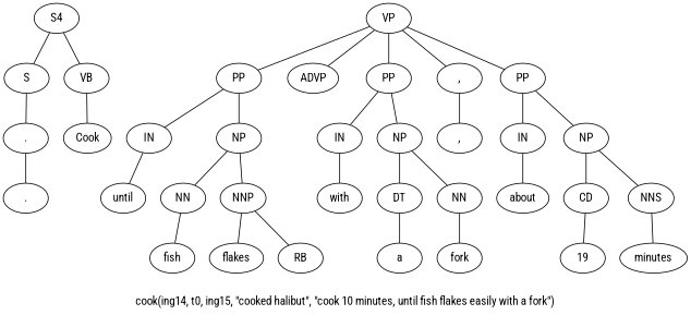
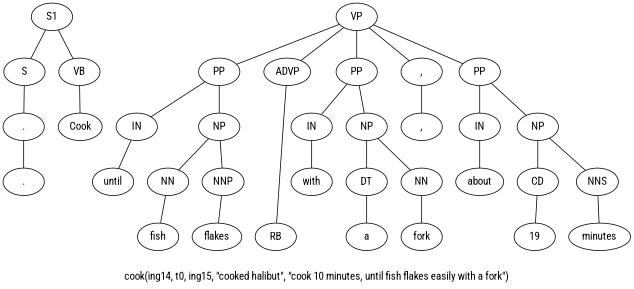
  graph {
    fontname="Roboto Condensed"
    label="cook(ing14, t0, ing15, \"cooked halibut\", \"cook 10 minutes, until fish flakes easily with a fork\")"
    node [fontname="Roboto Condensed"]
    edge [fontname="Roboto Condensed"]
-   n1 [label=S4]
+   n1 [label=S1]
    n2 [label=S]
    n3 [label=VB]
    n4 [label="."]
    n5 [label=VP]
    n6 [label=PP]
    n7 [label=ADVP]
    n8 [label=PP]
    n9 [label=","]
    n10 [label=PP]
    n11 [label="."]
    n12 [label=Cook]
    n13 [label=IN]
    n14 [label=NP]
    n15 [label=RB]
    n16 [label=IN]
    n17 [label=NP]
    n18 [label=","]
    n19 [label=IN]
    n20 [label=NP]
    n21 [label=until]
    n22 [label=NN]
    n23 [label=NNP]
    n24 [label=fish]
    n25 [label=flakes]
    n26 [label=with]
    n27 [label=DT]
    n28 [label=NN]
    n29 [label=a]
    n30 [label=fork]
    n31 [label=about]
    n32 [label=CD]
    n33 [label=NNS]
    n34 [label=19]
    n35 [label=minutes]
    n1 -- n2
    n1 -- n3
    n2 -- n4
    n3 -- n12
    n4 -- n11
    n5 -- n6
    n5 -- n7
    n5 -- n8
    n5 -- n9
    n5 -- n10
    n6 -- n13
    n6 -- n14
-   n23 -- n15
+   n7 -- n15
    n8 -- n16
    n8 -- n17
    n9 -- n18
    n10 -- n19
    n10 -- n20
    n13 -- n21
    n14 -- n22
    n14 -- n23
    n16 -- n26
    n17 -- n27
    n17 -- n28
    n19 -- n31
    n20 -- n32
    n20 -- n33
    n22 -- n24
    n23 -- n25
    n27 -- n29
    n28 -- n30
    n32 -- n34
    n33 -- n35
  }
